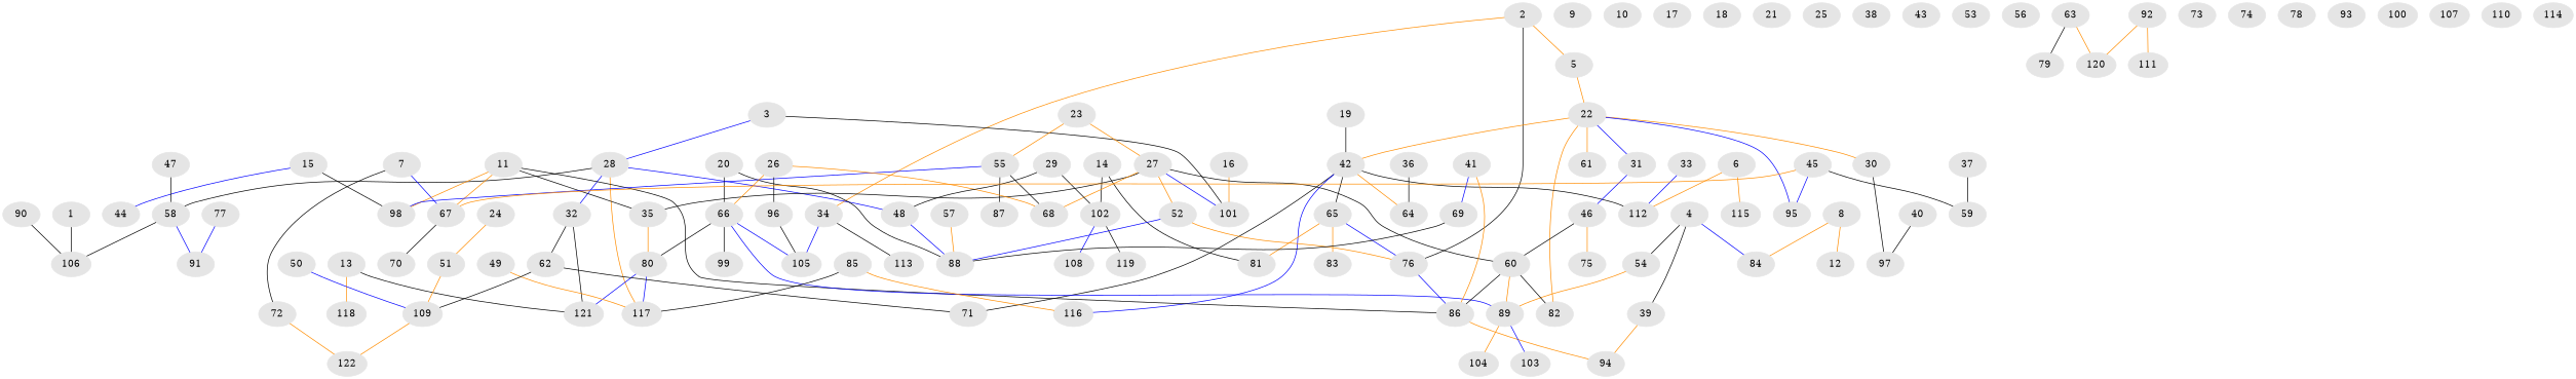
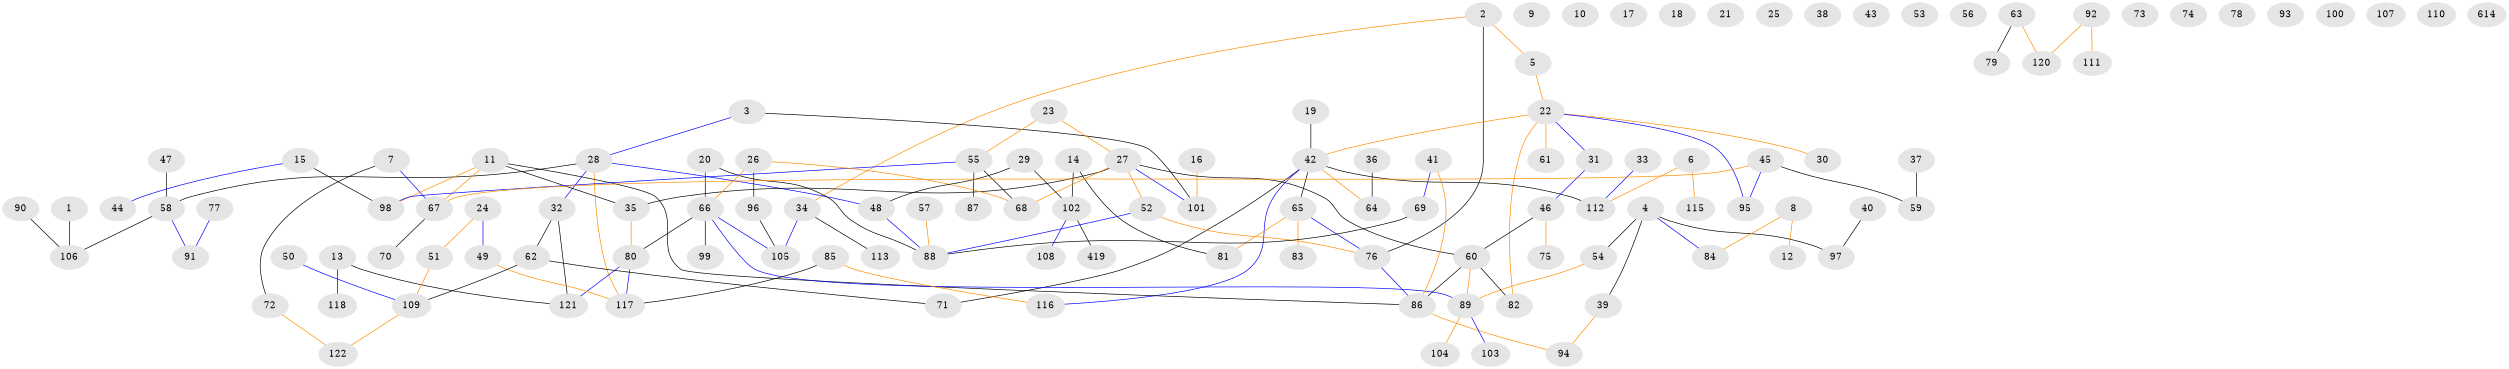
  graph {
    node [color=gray90 style=filled]
    edge [color=black]
    1
    106
    2
    5
    34
    76
    22
    105
    113
    86
    3
    28
    101
    32
    48
    58
    117
    4
    39
    54
    84
    94
    89
    30
    42
    31
    61
    82
    95
    97
    6
    112
    115
    7
    67
    72
    70
    122
    8
    12
    9
    10
    11
    35
    98
    80
    13
    118
    121
    14
    81
    102
    108
-   119
+   119 [label=419]
    15
    44
    16
    17
    18
    19
    64
    65
    71
    116
    20
    66
    88
    99
    21
    46
    23
    27
    55
    68
    52
    60
    87
    24
    49
    51
    109
    25
    26
    96
    62
    91
    29
    75
    33
    36
    37
    59
    38
    40
    41
    69
    83
    43
    45
    47
    50
    53
    103
    104
    56
    57
    63
    79
    120
    73
    74
    77
    78
    85
    90
    92
    111
    93
    100
    107
    110
-   114
+   114 [label=614]
    1 -- 106
    2 -- 5 [color=darkorange]
    2 -- 34 [color=darkorange]
    2 -- 76
    5 -- 22 [color=darkorange]
    34 -- 105 [color=blue]
    34 -- 113
    76 -- 86 [color=blue]
    22 -- 30 [color=darkorange]
    22 -- 42 [color=darkorange]
    22 -- 31 [color=blue]
    22 -- 61 [color=darkorange]
    22 -- 82 [color=darkorange]
    22 -- 95 [color=blue]
    86 -- 94 [color=darkorange]
    3 -- 28 [color=blue]
    3 -- 101
    28 -- 32 [color=blue]
    28 -- 48 [color=blue]
    28 -- 58
    28 -- 117 [color=darkorange]
    32 -- 121
    32 -- 62
    48 -- 88 [color=blue]
    58 -- 106
    58 -- 91 [color=blue]
    4 -- 39
    4 -- 54
    4 -- 84 [color=blue]
    39 -- 94 [color=darkorange]
    54 -- 89 [color=darkorange]
    89 -- 103 [color=blue]
    89 -- 104 [color=darkorange]
-   30 -- 97
+   4 -- 97
    42 -- 112
    42 -- 64 [color=darkorange]
    42 -- 65
    42 -- 71
    42 -- 116 [color=blue]
    31 -- 46 [color=blue]
    6 -- 112 [color=darkorange]
    6 -- 115 [color=darkorange]
    7 -- 67 [color=blue]
    7 -- 72
    67 -- 70
    72 -- 122 [color=darkorange]
    8 -- 84 [color=darkorange]
    8 -- 12 [color=darkorange]
    11 -- 86
    11 -- 67 [color=darkorange]
    11 -- 35
    11 -- 98 [color=darkorange]
    35 -- 80 [color=darkorange]
    80 -- 117 [color=blue]
    80 -- 121 [color=blue]
-   13 -- 118 [color=darkorange]
+   13 -- 118
    13 -- 121
    14 -- 81
    14 -- 102
    102 -- 108 [color=blue]
    102 -- 119
    15 -- 98
    15 -- 44 [color=blue]
    16 -- 101 [color=darkorange]
    19 -- 42
    65 -- 76 [color=blue]
    65 -- 81 [color=darkorange]
    65 -- 83 [color=darkorange]
    20 -- 66
    20 -- 88
    66 -- 105 [color=blue]
    66 -- 89 [color=blue]
    66 -- 80
    66 -- 99
    46 -- 60
    46 -- 75 [color=darkorange]
    23 -- 27 [color=darkorange]
    23 -- 55 [color=darkorange]
    27 -- 101 [color=blue]
    27 -- 35
    27 -- 68 [color=darkorange]
    27 -- 52 [color=darkorange]
    27 -- 60
    55 -- 98 [color=blue]
    55 -- 68
    55 -- 87
    52 -- 76 [color=darkorange]
    52 -- 88 [color=blue]
    60 -- 86
    60 -- 89 [color=darkorange]
    60 -- 82
+   24 -- 49 [color=blue]
    24 -- 51 [color=darkorange]
    49 -- 117 [color=darkorange]
    51 -- 109 [color=darkorange]
    109 -- 122 [color=darkorange]
    26 -- 66 [color=darkorange]
    26 -- 68 [color=darkorange]
    26 -- 96
    96 -- 105
    62 -- 71
    62 -- 109
    29 -- 48
    29 -- 102
    33 -- 112 [color=blue]
    36 -- 64
    37 -- 59
    40 -- 97
    41 -- 86 [color=darkorange]
    41 -- 69 [color=blue]
    69 -- 88
    45 -- 95 [color=blue]
    45 -- 67 [color=darkorange]
    45 -- 59
    47 -- 58
    50 -- 109 [color=blue]
    57 -- 88 [color=darkorange]
    63 -- 79
    63 -- 120 [color=darkorange]
    77 -- 91 [color=blue]
    85 -- 117
    85 -- 116 [color=darkorange]
    90 -- 106
    92 -- 120 [color=darkorange]
    92 -- 111 [color=darkorange]
  }
